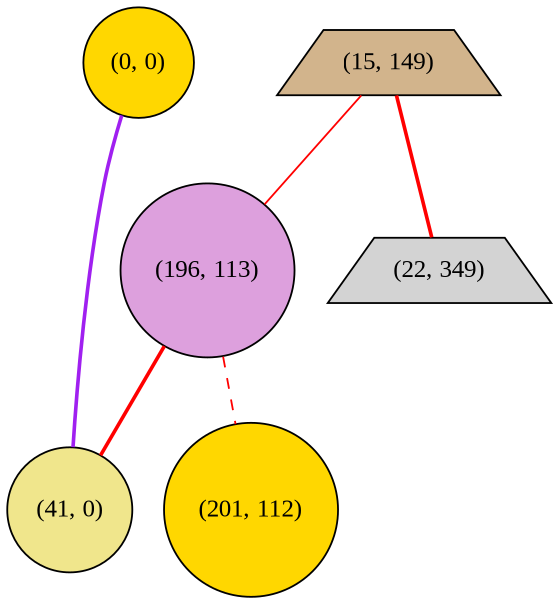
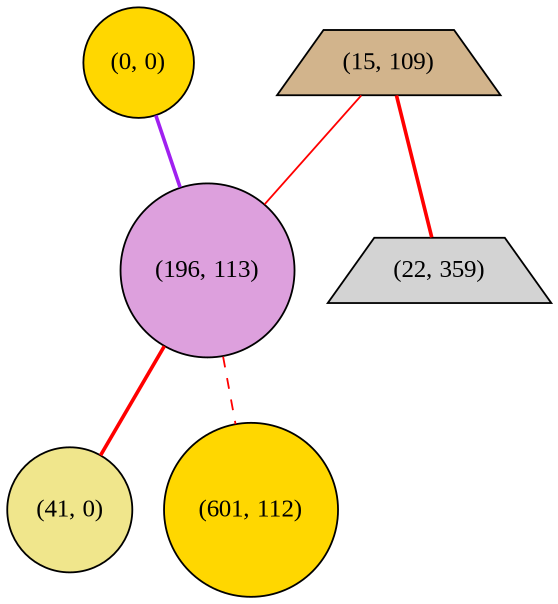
  graph {
    fontname="Liberation Serif"
    node [fillcolor=gold fontname="Liberation Serif" shape=circle style=filled]
    edge [color=red fontname="Liberation Serif" style=bold weight=1]
    n1 [fillcolor=khaki label="(41, 0)"]
    "(0, 0)"
-   "(15, 149)" [fillcolor=tan shape=trapezium]
+   "(15, 149)" [fillcolor=tan shape=trapezium label="(15, 109)"]
    "(196, 113)" [fillcolor=plum]
-   "(22, 359)" [fillcolor=lightgrey shape=trapezium label="(22, 349)"]
-   "(201, 112)"
-   "(0, 0)" -- n1 [color=purple weight=4]
+   "(22, 359)" [fillcolor=lightgrey shape=trapezium]
+   "(201, 112)" [label="(601, 112)"]
+   "(0, 0)" -- "(196, 113)" [color=purple weight=4]
    "(15, 149)" -- "(196, 113)" [style=solid]
    "(15, 149)" -- "(22, 359)"
    "(196, 113)" -- n1
    "(196, 113)" -- "(201, 112)" [style=dashed]
  }
